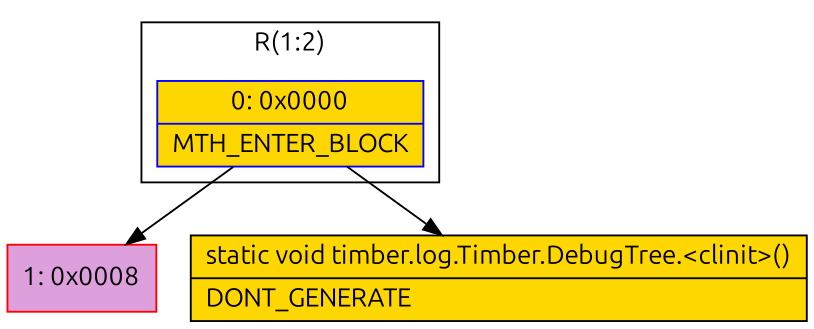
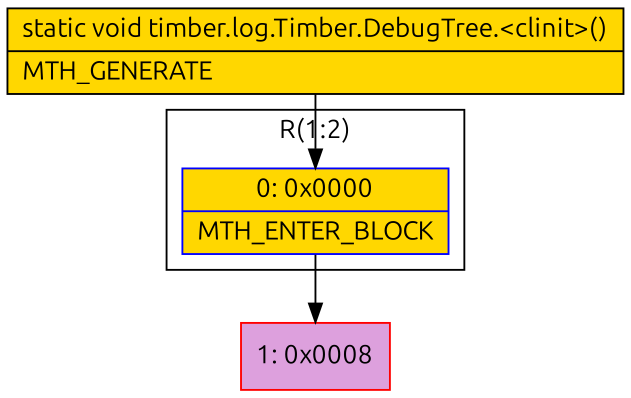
  digraph {
    fontname=Ubuntu
    node [fillcolor=gold fontname=Ubuntu shape=record style=filled]
    edge [arrowhead=normal fontname=Ubuntu style=solid]
    n1 [color=blue label="{0\:\ 0x0000|MTH_ENTER_BLOCK\l}"]
    n2 [color=red fillcolor=plum label="{1\:\ 0x0008}"]
-   n3 [label="{static void timber.log.Timber.DebugTree.\<clinit\>()  | DONT_GENERATE\l}"]
+   n3 [label="{static void timber.log.Timber.DebugTree.\<clinit\>()  | MTH_GENERATE\l}"]
    subgraph cluster_1 {
      label="R(1:2)"
      n1
    }
    n1 -> n2
-   n1 -> n3
+   n3 -> n1
  }
